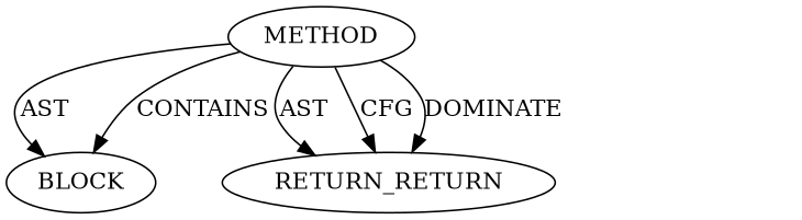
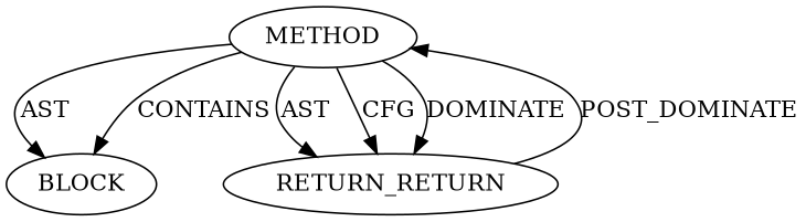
  digraph {
    node [CODE="<empty>" TYPE_FULL_NAME=ANY]
    n1 [AST_PARENT_FULL_NAME="<global>" AST_PARENT_TYPE=NAMESPACE_BLOCK FILENAME="messenger_v2.c" FULL_NAME="messenger_v2.c:31:31:FRAME_TAG_AUTH_REQUEST:0" IS_EXTERNAL=true LINE_NUMBER=31 LINE_NUMBER_END=31 NAME=FRAME_TAG_AUTH_REQUEST ORDER=0 label=METHOD TYPE_FULL_NAME=""]
    n2 [ARGUMENT_INDEX=1 ORDER=1 label=BLOCK]
    n3 [CODE=RET EVALUATION_STRATEGY=BY_VALUE ORDER=2 label=RETURN_RETURN]
    n1 -> n2 [label=AST]
    n1 -> n2 [label=CONTAINS]
    n1 -> n3 [label=AST]
    n1 -> n3 [label=CFG]
    n1 -> n3 [label=DOMINATE]
+   n3 -> n1 [label=POST_DOMINATE]
  }
